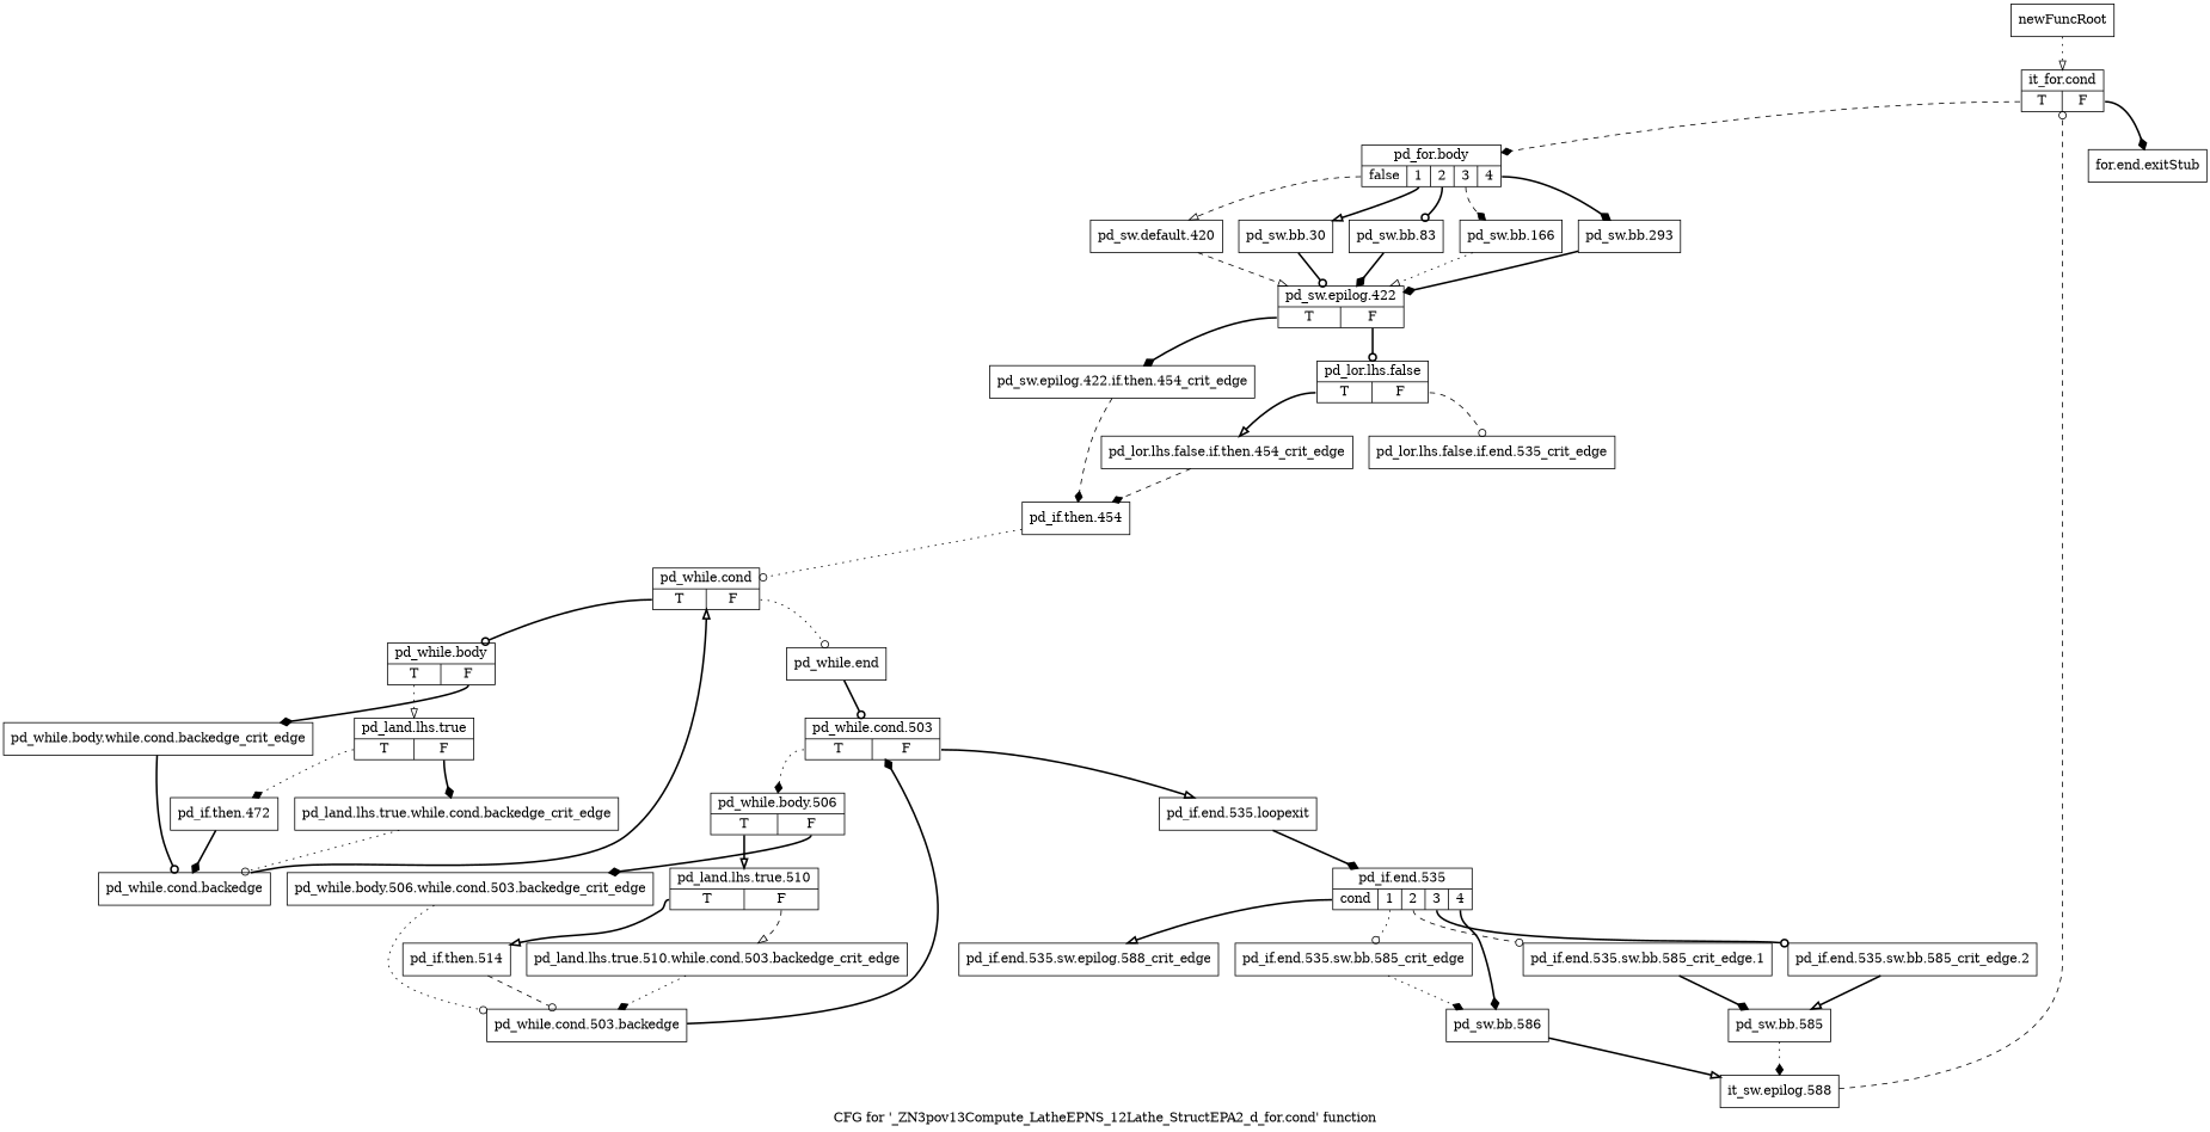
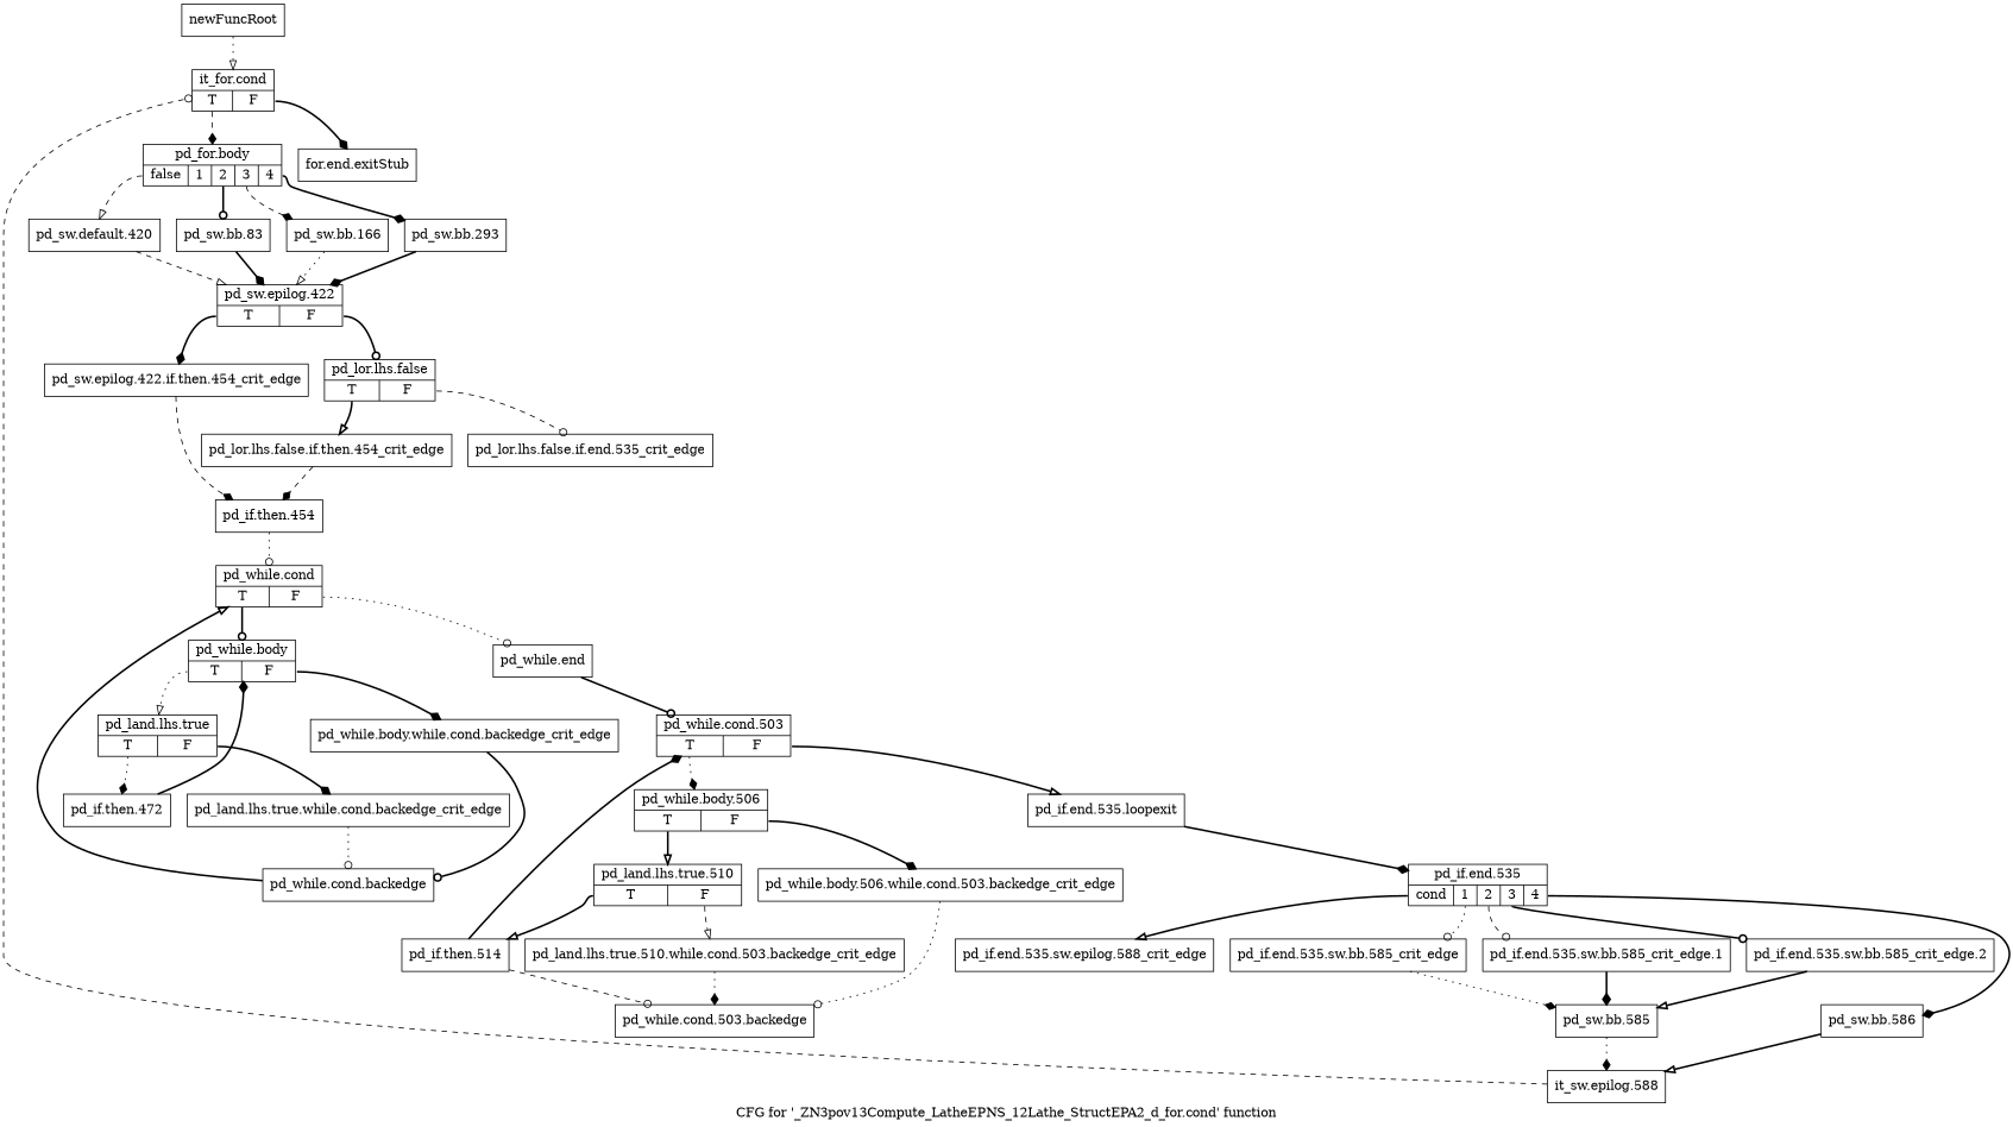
  digraph {
    label="CFG for '_ZN3pov13Compute_LatheEPNS_12Lathe_StructEPA2_d_for.cond' function"
    node [shape=record]
    edge [arrowhead=diamond style=bold]
    n1 [label="{newFuncRoot}"]
    n2 [label="{it_for.cond|{<s0>T|<s1>F}}"]
    n3 [label="{for.end.exitStub}"]
    n4 [label="{pd_for.body|{<s0>false|<s1>1|<s2>2|<s3>3|<s4>4}}"]
    n5 [label="{pd_sw.default.420}"]
-   n6 [label="{pd_sw.bb.30}"]
    n7 [label="{pd_sw.bb.83}"]
    n8 [label="{pd_sw.bb.166}"]
    n9 [label="{pd_sw.bb.293}"]
    n10 [label="{pd_sw.epilog.422|{<s0>T|<s1>F}}"]
    n11 [label="{pd_sw.epilog.422.if.then.454_crit_edge}"]
    n12 [label="{pd_lor.lhs.false|{<s0>T|<s1>F}}"]
    n13 [label="{pd_if.then.454}"]
    n14 [label="{pd_lor.lhs.false.if.then.454_crit_edge}"]
    n15 [label="{pd_lor.lhs.false.if.end.535_crit_edge}"]
    n16 [label="{pd_while.cond|{<s0>T|<s1>F}}"]
    n17 [label="{pd_if.end.535|{<s0>cond|<s1>1|<s2>2|<s3>3|<s4>4}}"]
    n18 [label="{pd_if.end.535.sw.epilog.588_crit_edge}"]
    n19 [label="{pd_if.end.535.sw.bb.585_crit_edge}"]
    n20 [label="{pd_if.end.535.sw.bb.585_crit_edge.1}"]
    n21 [label="{pd_if.end.535.sw.bb.585_crit_edge.2}"]
    n22 [label="{pd_sw.bb.586}"]
    n23 [label="{pd_sw.bb.585}"]
    n24 [label="{it_sw.epilog.588}"]
    n25 [label="{pd_while.body|{<s0>T|<s1>F}}"]
    n26 [label="{pd_while.end}"]
    n27 [label="{pd_land.lhs.true|{<s0>T|<s1>F}}"]
    n28 [label="{pd_while.body.while.cond.backedge_crit_edge}"]
    n29 [label="{pd_while.cond.503|{<s0>T|<s1>F}}"]
    n30 [label="{pd_if.then.472}"]
    n31 [label="{pd_land.lhs.true.while.cond.backedge_crit_edge}"]
    n32 [label="{pd_while.cond.backedge}"]
    n33 [label="{pd_while.body.506|{<s0>T|<s1>F}}"]
    n34 [label="{pd_if.end.535.loopexit}"]
    n35 [label="{pd_land.lhs.true.510|{<s0>T|<s1>F}}"]
    n36 [label="{pd_while.body.506.while.cond.503.backedge_crit_edge}"]
    n37 [label="{pd_if.then.514}"]
    n38 [label="{pd_land.lhs.true.510.while.cond.503.backedge_crit_edge}"]
    n39 [label="{pd_while.cond.503.backedge}"]
    n1 -> n2 [arrowhead=onormal style=dotted]
    n2 -> n3 [tailport=s1]
    n2 -> n4 [style=dashed tailport=s0]
    n4 -> n5 [arrowhead=onormal style=dashed tailport=s0]
-   n4 -> n6 [arrowhead=onormal tailport=s1]
    n4 -> n7 [arrowhead=odot tailport=s2]
    n4 -> n8 [style=dashed tailport=s3]
    n4 -> n9 [tailport=s4]
    n5 -> n10 [arrowhead=onormal style=dashed]
-   n6 -> n10 [arrowhead=odot]
    n7 -> n10
    n8 -> n10 [arrowhead=onormal style=dotted]
    n9 -> n10
    n10 -> n11 [tailport=s0]
    n10 -> n12 [arrowhead=odot tailport=s1]
    n11 -> n13 [style=dashed]
    n12 -> n14 [arrowhead=onormal tailport=s0]
    n12 -> n15 [arrowhead=odot style=dashed tailport=s1]
    n13 -> n16 [arrowhead=odot style=dotted]
    n14 -> n13 [style=dashed]
    n16 -> n25 [arrowhead=odot tailport=s0]
    n16 -> n26 [arrowhead=odot style=dotted tailport=s1]
    n17 -> n18 [arrowhead=onormal tailport=s0]
    n17 -> n19 [arrowhead=odot style=dotted tailport=s1]
    n17 -> n20 [arrowhead=odot style=dashed tailport=s2]
    n17 -> n21 [arrowhead=odot tailport=s3]
    n17 -> n22 [tailport=s4]
-   n19 -> n22 [style=dotted]
+   n19 -> n23 [style=dotted]
    n20 -> n23
    n21 -> n23 [arrowhead=onormal]
    n22 -> n24 [arrowhead=onormal]
    n23 -> n24 [style=dotted]
    n24 -> n2 [arrowhead=odot style=dashed]
    n25 -> n27 [arrowhead=onormal style=dotted tailport=s0]
    n25 -> n28 [tailport=s1]
    n26 -> n29 [arrowhead=odot]
    n27 -> n30 [style=dotted tailport=s0]
    n27 -> n31 [tailport=s1]
    n28 -> n32 [arrowhead=odot]
    n29 -> n33 [style=dotted tailport=s0]
    n29 -> n34 [arrowhead=onormal tailport=s1]
-   n30 -> n32
+   n30 -> n25
    n31 -> n32 [arrowhead=odot style=dotted]
    n32 -> n16 [arrowhead=onormal]
    n33 -> n35 [arrowhead=onormal tailport=s0]
    n33 -> n36 [tailport=s1]
    n34 -> n17
    n35 -> n37 [arrowhead=onormal tailport=s0]
    n35 -> n38 [arrowhead=onormal style=dashed tailport=s1]
    n36 -> n39 [arrowhead=odot style=dotted]
    n37 -> n39 [arrowhead=odot style=dashed]
    n38 -> n39 [style=dotted]
-   n39 -> n29
+   n37 -> n29
  }
